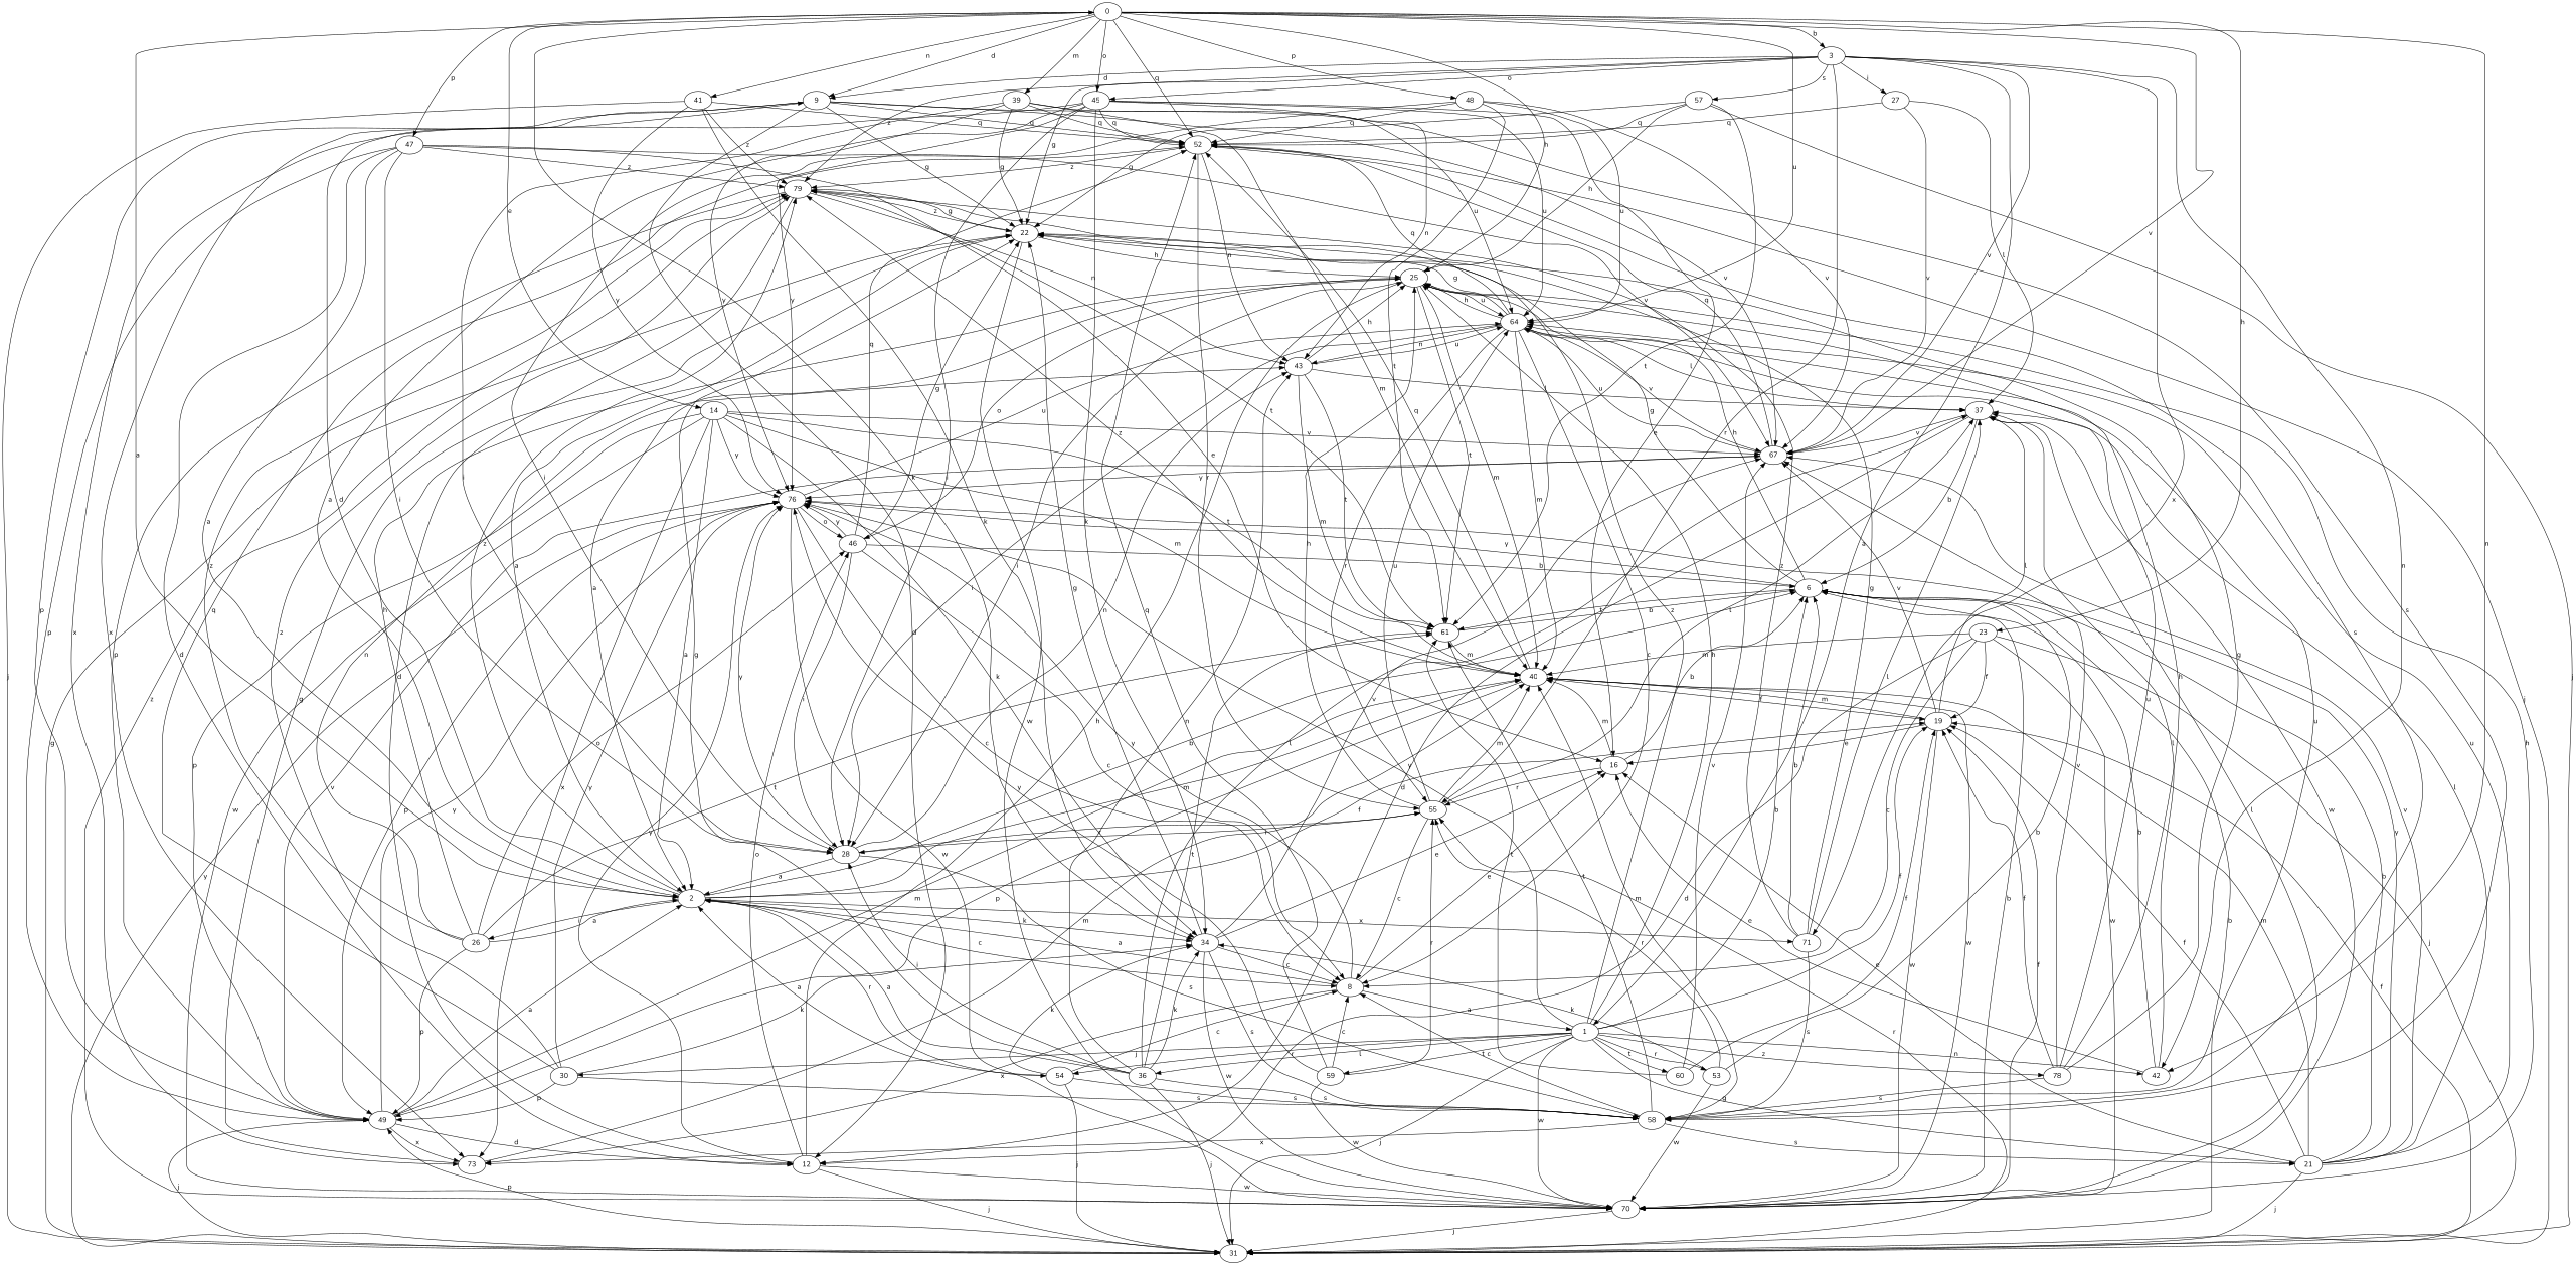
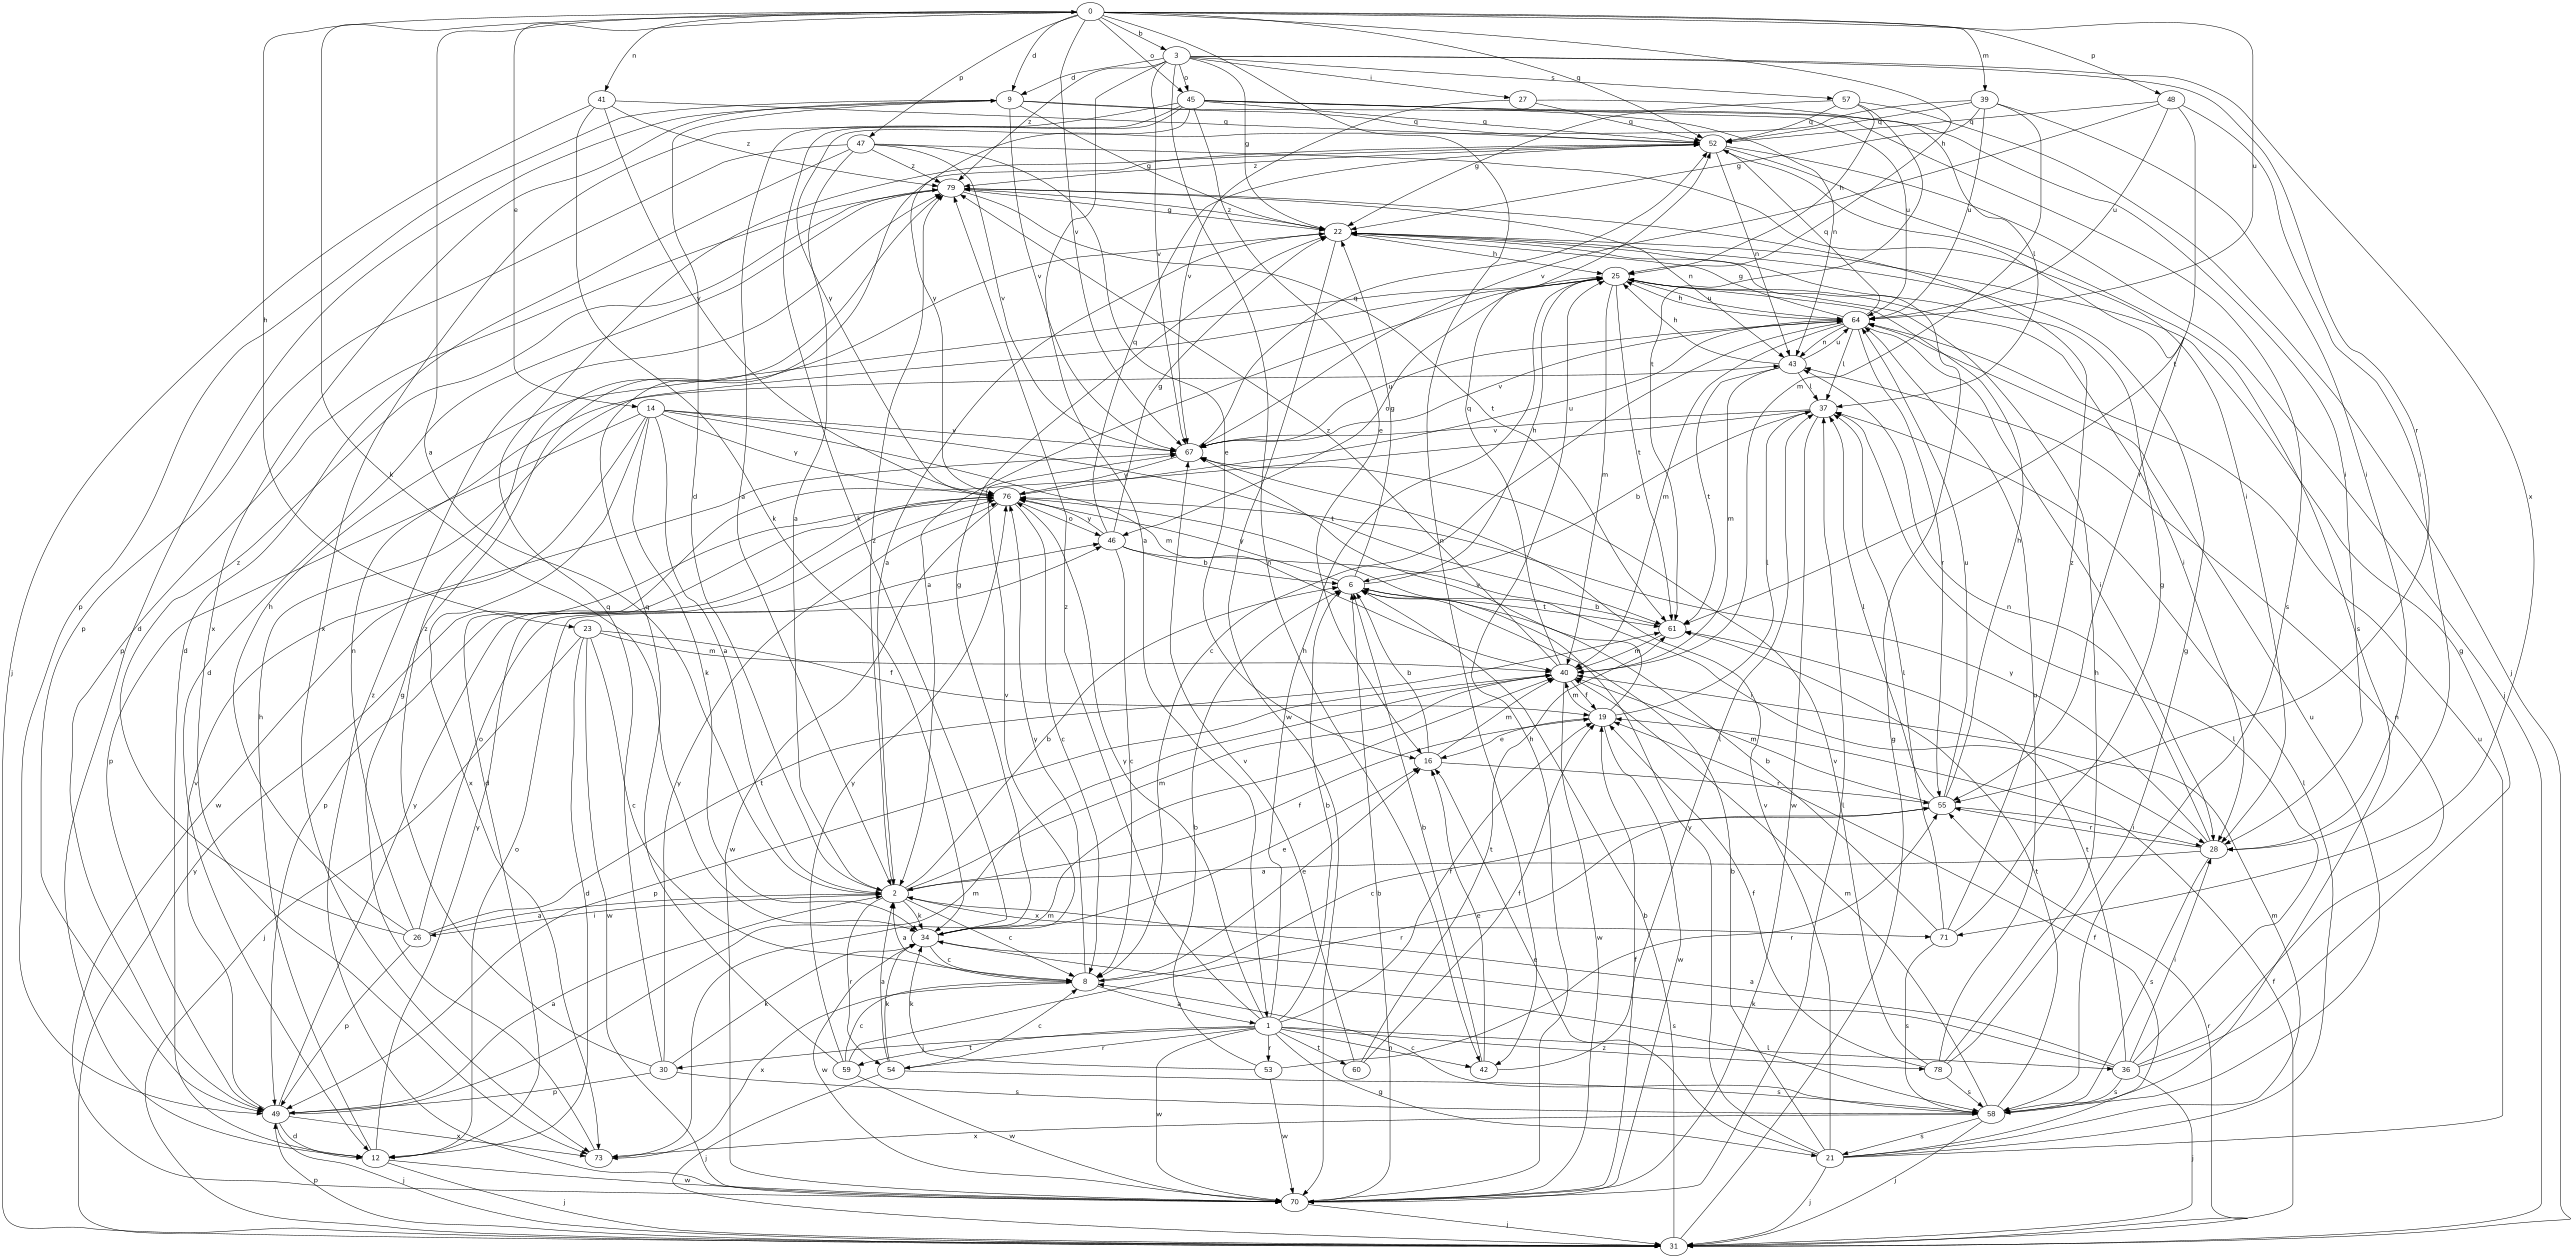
  strict digraph {
    fontname=Nunito
    node [fontname=Nunito]
    edge [fontname=Nunito]
    0
    3
    9
    14
    23
    25
    34
    39
    41
    42
    45
    47
    48
    52
    64
    67
    1
    79
    71
    22
    27
    55
    57
    12
    73
    49
    58
    70
    76
    2
    40
    61
    19
    31
    8
    46
    28
    16
    6
    37
    43
    21
    30
    36
    53
    54
    59
    60
    78
    26
    0 -> 3 [label=b]
    0 -> 9 [label=d]
    0 -> 14 [label=e]
    0 -> 23 [label=h]
    0 -> 25 [label=h]
    0 -> 34 [label=k]
    0 -> 39 [label=m]
    0 -> 41 [label=n]
    0 -> 42 [label=n]
    0 -> 45 [label=o]
    0 -> 47 [label=p]
    0 -> 48 [label=p]
    0 -> 52 [label=q]
    0 -> 64 [label=u]
    0 -> 67 [label=v]
    3 -> 9 [label=d]
    3 -> 42 [label=n]
    3 -> 45 [label=o]
    3 -> 67 [label=v]
    3 -> 1 [label=a]
    3 -> 79 [label=z]
    3 -> 71 [label=x]
    3 -> 22 [label=g]
    3 -> 27 [label=i]
    3 -> 55 [label=r]
    3 -> 57 [label=s]
    9 -> 52 [label=q]
    9 -> 67 [label=v]
    9 -> 22 [label=g]
    9 -> 12 [label=d]
    9 -> 73 [label=x]
    9 -> 49 [label=p]
    9 -> 58 [label=s]
    14 -> 34 [label=k]
    14 -> 67 [label=v]
    14 -> 73 [label=x]
    14 -> 49 [label=p]
    14 -> 70 [label=w]
    14 -> 76 [label=y]
    14 -> 2 [label=a]
    14 -> 40 [label=m]
    14 -> 61 [label=t]
    23 -> 12 [label=d]
    23 -> 70 [label=w]
    23 -> 40 [label=m]
    23 -> 19 [label=f]
    23 -> 31 [label=j]
    23 -> 8 [label=c]
    25 -> 64 [label=u]
    25 -> 2 [label=a]
    25 -> 40 [label=m]
    25 -> 61 [label=t]
    25 -> 46 [label=o]
    25 -> 28 [label=i]
    34 -> 67 [label=v]
    34 -> 22 [label=g]
    34 -> 58 [label=s]
    34 -> 70 [label=w]
    34 -> 8 [label=c]
    34 -> 16 [label=e]
    39 -> 52 [label=q]
    39 -> 64 [label=u]
    39 -> 22 [label=g]
    39 -> 76 [label=y]
    39 -> 40 [label=m]
    39 -> 28 [label=i]
    41 -> 34 [label=k]
    41 -> 52 [label=q]
    41 -> 79 [label=z]
    41 -> 76 [label=y]
    41 -> 31 [label=j]
    42 -> 16 [label=e]
    42 -> 6 [label=b]
    42 -> 37 [label=l]
    45 -> 34 [label=k]
    45 -> 52 [label=q]
    45 -> 64 [label=u]
    45 -> 73 [label=x]
    45 -> 76 [label=y]
    45 -> 2 [label=a]
    45 -> 28 [label=i]
    45 -> 16 [label=e]
    45 -> 43 [label=n]
    47 -> 67 [label=v]
    47 -> 79 [label=z]
    47 -> 12 [label=d]
    47 -> 49 [label=p]
    47 -> 2 [label=a]
    47 -> 28 [label=i]
    47 -> 16 [label=e]
    48 -> 52 [label=q]
    48 -> 64 [label=u]
    48 -> 67 [label=v]
    48 -> 61 [label=t]
    48 -> 28 [label=i]
    52 -> 79 [label=z]
    52 -> 55 [label=r]
    52 -> 58 [label=s]
    52 -> 31 [label=j]
    52 -> 43 [label=n]
    64 -> 25 [label=h]
    64 -> 52 [label=q]
    64 -> 67 [label=v]
    64 -> 22 [label=g]
    64 -> 55 [label=r]
    64 -> 40 [label=m]
    64 -> 8 [label=c]
    64 -> 28 [label=i]
    64 -> 37 [label=l]
    64 -> 43 [label=n]
    67 -> 52 [label=q]
    67 -> 64 [label=u]
    67 -> 76 [label=y]
    1 -> 25 [label=h]
    1 -> 42 [label=n]
    1 -> 79 [label=z]
    1 -> 70 [label=w]
    1 -> 76 [label=y]
    1 -> 19 [label=f]
-   1 -> 31 [label=j]
+   58 -> 31 [label=j]
    1 -> 6 [label=b]
    1 -> 21 [label=g]
    1 -> 30 [label=j]
    1 -> 36 [label=l]
    1 -> 53 [label=r]
    1 -> 54 [label=r]
    1 -> 59 [label=t]
    1 -> 60 [label=t]
    1 -> 78 [label=z]
    79 -> 22 [label=g]
    79 -> 12 [label=d]
    79 -> 49 [label=p]
    79 -> 61 [label=t]
    79 -> 43 [label=n]
    71 -> 79 [label=z]
    71 -> 22 [label=g]
    71 -> 58 [label=s]
    71 -> 6 [label=b]
    71 -> 37 [label=l]
    22 -> 25 [label=h]
    22 -> 79 [label=z]
    22 -> 70 [label=w]
    22 -> 2 [label=a]
    27 -> 52 [label=q]
    27 -> 67 [label=v]
    27 -> 37 [label=l]
    55 -> 25 [label=h]
    55 -> 64 [label=u]
    55 -> 40 [label=m]
    55 -> 8 [label=c]
    55 -> 28 [label=i]
    55 -> 37 [label=l]
    57 -> 25 [label=h]
    57 -> 52 [label=q]
    57 -> 22 [label=g]
    57 -> 61 [label=t]
    57 -> 31 [label=j]
    12 -> 25 [label=h]
    12 -> 70 [label=w]
    12 -> 76 [label=y]
    12 -> 31 [label=j]
    12 -> 46 [label=o]
    73 -> 22 [label=g]
    73 -> 40 [label=m]
    49 -> 67 [label=v]
    49 -> 12 [label=d]
    49 -> 73 [label=x]
    49 -> 76 [label=y]
    49 -> 2 [label=a]
    49 -> 40 [label=m]
    49 -> 31 [label=j]
    58 -> 64 [label=u]
    58 -> 73 [label=x]
    58 -> 40 [label=m]
    58 -> 61 [label=t]
    58 -> 8 [label=c]
    58 -> 21 [label=s]
    70 -> 25 [label=h]
    70 -> 79 [label=z]
    70 -> 19 [label=f]
    70 -> 31 [label=j]
    70 -> 6 [label=b]
    70 -> 37 [label=l]
    76 -> 64 [label=u]
    76 -> 49 [label=p]
    76 -> 70 [label=w]
    76 -> 8 [label=c]
    76 -> 46 [label=o]
    2 -> 0 [label=a]
    2 -> 9 [label=d]
    2 -> 34 [label=k]
    2 -> 79 [label=z]
    2 -> 71 [label=x]
    2 -> 40 [label=m]
    2 -> 19 [label=f]
    2 -> 8 [label=c]
    2 -> 6 [label=b]
    2 -> 54 [label=r]
    2 -> 26 [label=i]
    40 -> 52 [label=q]
    40 -> 79 [label=z]
    40 -> 49 [label=p]
    40 -> 70 [label=w]
    40 -> 19 [label=f]
    61 -> 40 [label=m]
    61 -> 6 [label=b]
    19 -> 67 [label=v]
    19 -> 70 [label=w]
    19 -> 40 [label=m]
    19 -> 16 [label=e]
    19 -> 37 [label=l]
    31 -> 22 [label=g]
    31 -> 55 [label=r]
    31 -> 49 [label=p]
    31 -> 76 [label=y]
    31 -> 19 [label=f]
    31 -> 6 [label=b]
    8 -> 1 [label=a]
    8 -> 73 [label=x]
    8 -> 76 [label=y]
    8 -> 2 [label=a]
    8 -> 16 [label=e]
    46 -> 52 [label=q]
    46 -> 22 [label=g]
    46 -> 76 [label=y]
    46 -> 8 [label=c]
    46 -> 28 [label=i]
    46 -> 6 [label=b]
    28 -> 55 [label=r]
    28 -> 58 [label=s]
    28 -> 76 [label=y]
    28 -> 2 [label=a]
    28 -> 43 [label=n]
    16 -> 55 [label=r]
    16 -> 40 [label=m]
    16 -> 6 [label=b]
    6 -> 25 [label=h]
    6 -> 22 [label=g]
    6 -> 76 [label=y]
    6 -> 61 [label=t]
    37 -> 67 [label=v]
    37 -> 12 [label=d]
    37 -> 70 [label=w]
    37 -> 6 [label=b]
    43 -> 25 [label=h]
    43 -> 64 [label=u]
    43 -> 40 [label=m]
    43 -> 61 [label=t]
    43 -> 37 [label=l]
    21 -> 64 [label=u]
    21 -> 67 [label=v]
    21 -> 76 [label=y]
    21 -> 40 [label=m]
    21 -> 19 [label=f]
    21 -> 31 [label=j]
    21 -> 16 [label=e]
    21 -> 6 [label=b]
    21 -> 37 [label=l]
    30 -> 34 [label=k]
    30 -> 52 [label=q]
    30 -> 79 [label=z]
    30 -> 49 [label=p]
    30 -> 58 [label=s]
    30 -> 76 [label=y]
    36 -> 34 [label=k]
    36 -> 22 [label=g]
    36 -> 58 [label=s]
    36 -> 2 [label=a]
    36 -> 61 [label=t]
    36 -> 31 [label=j]
    36 -> 28 [label=i]
    36 -> 37 [label=l]
    36 -> 43 [label=n]
    53 -> 34 [label=k]
    53 -> 55 [label=r]
    53 -> 70 [label=w]
    53 -> 6 [label=b]
    54 -> 34 [label=k]
    54 -> 58 [label=s]
    54 -> 2 [label=a]
    54 -> 31 [label=j]
    54 -> 8 [label=c]
    59 -> 52 [label=q]
    59 -> 55 [label=r]
    59 -> 70 [label=w]
    59 -> 76 [label=y]
    59 -> 8 [label=c]
    60 -> 67 [label=v]
    60 -> 61 [label=t]
    60 -> 19 [label=f]
    78 -> 25 [label=h]
    78 -> 64 [label=u]
    78 -> 67 [label=v]
    78 -> 22 [label=g]
    78 -> 58 [label=s]
    78 -> 19 [label=f]
    26 -> 25 [label=h]
    26 -> 79 [label=z]
    26 -> 49 [label=p]
    26 -> 2 [label=a]
    26 -> 61 [label=t]
    26 -> 46 [label=o]
    26 -> 43 [label=n]
  }
